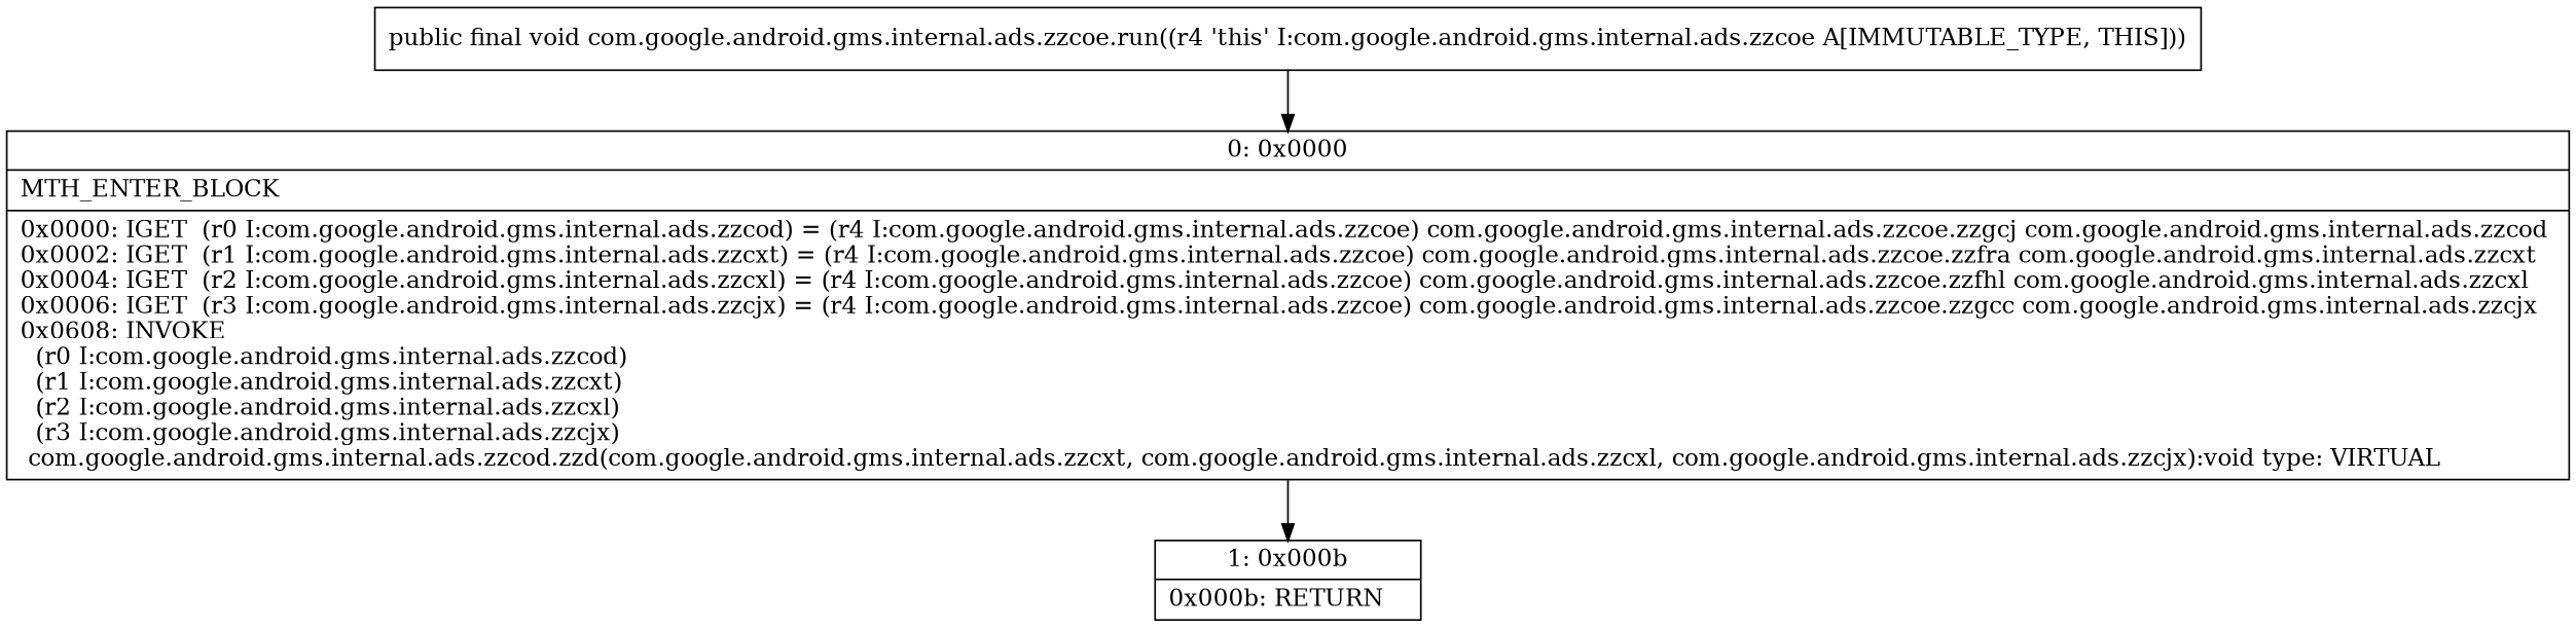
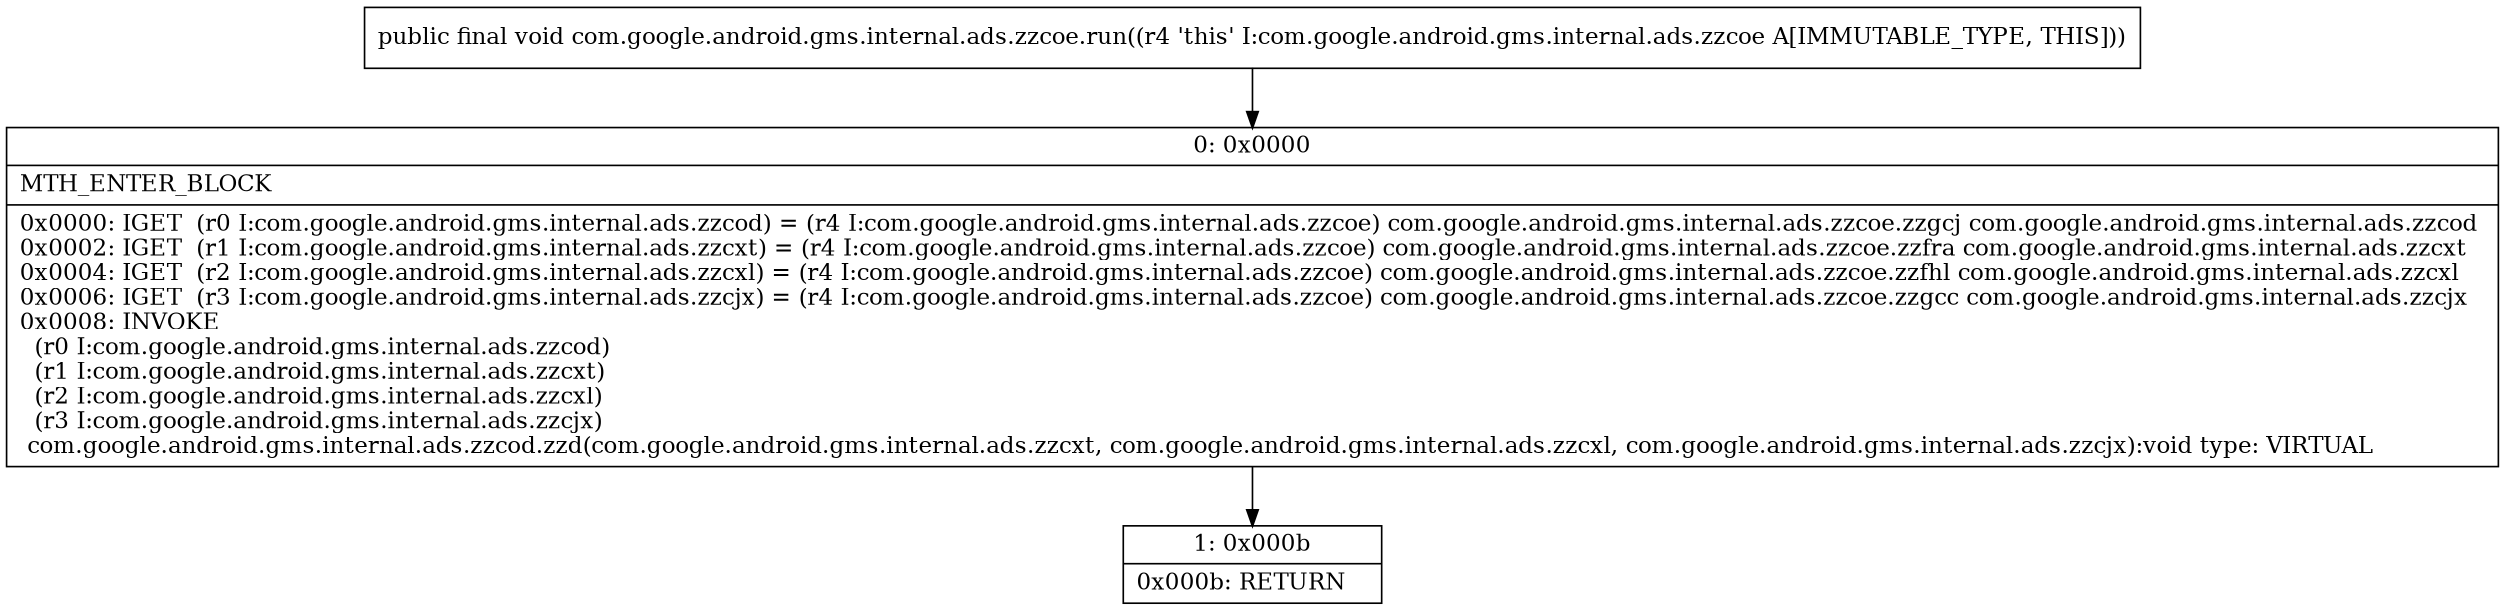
  digraph {
    node [shape=record]
-   n1 [label="{0\:\ 0x0000|MTH_ENTER_BLOCK\l|0x0000: IGET  (r0 I:com.google.android.gms.internal.ads.zzcod) = (r4 I:com.google.android.gms.internal.ads.zzcoe) com.google.android.gms.internal.ads.zzcoe.zzgcj com.google.android.gms.internal.ads.zzcod \l0x0002: IGET  (r1 I:com.google.android.gms.internal.ads.zzcxt) = (r4 I:com.google.android.gms.internal.ads.zzcoe) com.google.android.gms.internal.ads.zzcoe.zzfra com.google.android.gms.internal.ads.zzcxt \l0x0004: IGET  (r2 I:com.google.android.gms.internal.ads.zzcxl) = (r4 I:com.google.android.gms.internal.ads.zzcoe) com.google.android.gms.internal.ads.zzcoe.zzfhl com.google.android.gms.internal.ads.zzcxl \l0x0006: IGET  (r3 I:com.google.android.gms.internal.ads.zzcjx) = (r4 I:com.google.android.gms.internal.ads.zzcoe) com.google.android.gms.internal.ads.zzcoe.zzgcc com.google.android.gms.internal.ads.zzcjx \l0x0608: INVOKE  \l  (r0 I:com.google.android.gms.internal.ads.zzcod)\l  (r1 I:com.google.android.gms.internal.ads.zzcxt)\l  (r2 I:com.google.android.gms.internal.ads.zzcxl)\l  (r3 I:com.google.android.gms.internal.ads.zzcjx)\l com.google.android.gms.internal.ads.zzcod.zzd(com.google.android.gms.internal.ads.zzcxt, com.google.android.gms.internal.ads.zzcxl, com.google.android.gms.internal.ads.zzcjx):void type: VIRTUAL \l}"]
+   n1 [label="{0\:\ 0x0000|MTH_ENTER_BLOCK\l|0x0000: IGET  (r0 I:com.google.android.gms.internal.ads.zzcod) = (r4 I:com.google.android.gms.internal.ads.zzcoe) com.google.android.gms.internal.ads.zzcoe.zzgcj com.google.android.gms.internal.ads.zzcod \l0x0002: IGET  (r1 I:com.google.android.gms.internal.ads.zzcxt) = (r4 I:com.google.android.gms.internal.ads.zzcoe) com.google.android.gms.internal.ads.zzcoe.zzfra com.google.android.gms.internal.ads.zzcxt \l0x0004: IGET  (r2 I:com.google.android.gms.internal.ads.zzcxl) = (r4 I:com.google.android.gms.internal.ads.zzcoe) com.google.android.gms.internal.ads.zzcoe.zzfhl com.google.android.gms.internal.ads.zzcxl \l0x0006: IGET  (r3 I:com.google.android.gms.internal.ads.zzcjx) = (r4 I:com.google.android.gms.internal.ads.zzcoe) com.google.android.gms.internal.ads.zzcoe.zzgcc com.google.android.gms.internal.ads.zzcjx \l0x0008: INVOKE  \l  (r0 I:com.google.android.gms.internal.ads.zzcod)\l  (r1 I:com.google.android.gms.internal.ads.zzcxt)\l  (r2 I:com.google.android.gms.internal.ads.zzcxl)\l  (r3 I:com.google.android.gms.internal.ads.zzcjx)\l com.google.android.gms.internal.ads.zzcod.zzd(com.google.android.gms.internal.ads.zzcxt, com.google.android.gms.internal.ads.zzcxl, com.google.android.gms.internal.ads.zzcjx):void type: VIRTUAL \l}"]
    n2 [label="{1\:\ 0x000b|0x000b: RETURN   \l}"]
    n3 [label="{public final void com.google.android.gms.internal.ads.zzcoe.run((r4 'this' I:com.google.android.gms.internal.ads.zzcoe A[IMMUTABLE_TYPE, THIS])) }"]
    n1 -> n2
    n3 -> n1
  }
